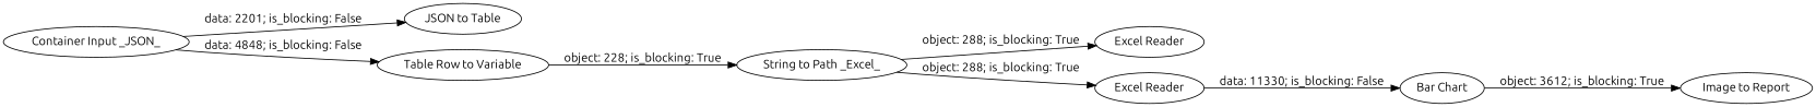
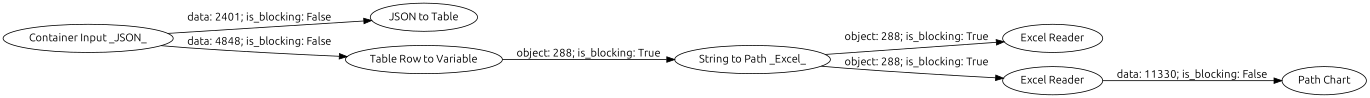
  digraph {
    fontname=Ubuntu
    rankdir=LR
    node [fontname=Ubuntu]
    edge [fontname=Ubuntu]
    n1 [label="JSON to Table"]
    n2 [label="Table Row to Variable"]
    n3 [label="String to Path _Excel_"]
-   n4 [label="Bar Chart"]
-   n5 [label="Image to Report"]
+   n4 [label="Path Chart"]
    n6 [label="Excel Reader"]
    n7 [label="Container Input _JSON_"]
    n8 [label="Excel Reader"]
-   n2 -> n3 [label="object: 228; is_blocking: True"]
+   n2 -> n3 [label="object: 288; is_blocking: True"]
    n3 -> n6 [label="object: 288; is_blocking: True"]
    n3 -> n8 [label="object: 288; is_blocking: True"]
-   n4 -> n5 [label="object: 3612; is_blocking: True"]
-   n7 -> n1 [label="data: 2201; is_blocking: False"]
+   n7 -> n1 [label="data: 2401; is_blocking: False"]
    n7 -> n2 [label="data: 4848; is_blocking: False"]
    n8 -> n4 [label="data: 11330; is_blocking: False"]
  }
